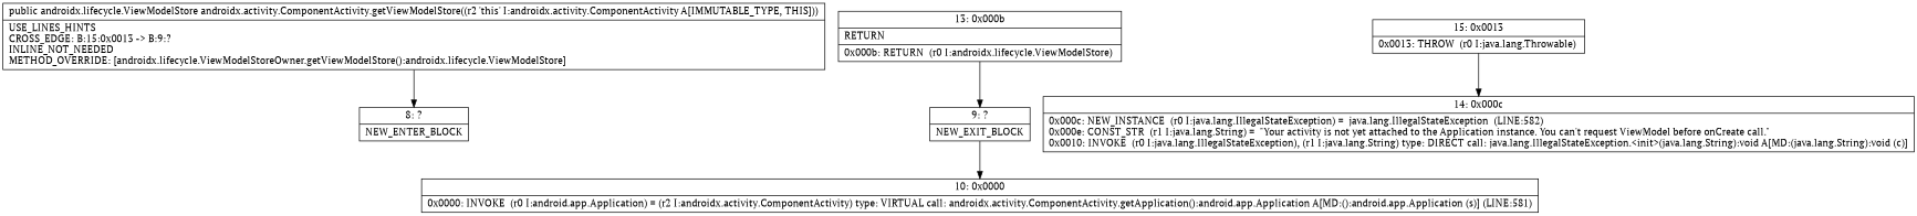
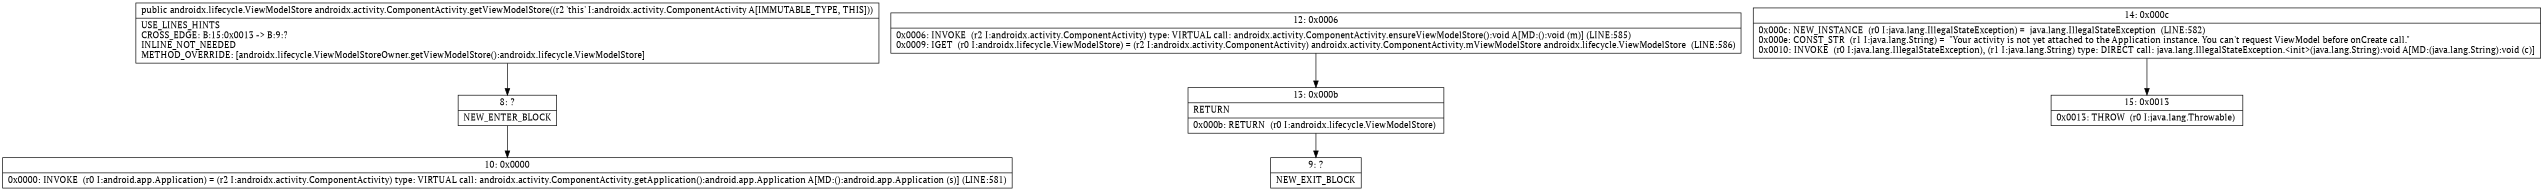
  digraph {
    fontname="PT Serif"
    node [fontname="PT Serif" shape=record]
    edge [fontname="PT Serif"]
    n1 [label="{8\:\ ?|NEW_ENTER_BLOCK\l}"]
    n2 [label="{10\:\ 0x0000|0x0000: INVOKE  (r0 I:android.app.Application) = (r2 I:androidx.activity.ComponentActivity) type: VIRTUAL call: androidx.activity.ComponentActivity.getApplication():android.app.Application A[MD:():android.app.Application (s)] (LINE:581)\l}"]
+   n3 [label="{12\:\ 0x0006|0x0006: INVOKE  (r2 I:androidx.activity.ComponentActivity) type: VIRTUAL call: androidx.activity.ComponentActivity.ensureViewModelStore():void A[MD:():void (m)] (LINE:585)\l0x0009: IGET  (r0 I:androidx.lifecycle.ViewModelStore) = (r2 I:androidx.activity.ComponentActivity) androidx.activity.ComponentActivity.mViewModelStore androidx.lifecycle.ViewModelStore  (LINE:586)\l}"]
    n4 [label="{13\:\ 0x000b|RETURN\l|0x000b: RETURN  (r0 I:androidx.lifecycle.ViewModelStore) \l}"]
    n5 [label="{14\:\ 0x000c|0x000c: NEW_INSTANCE  (r0 I:java.lang.IllegalStateException) =  java.lang.IllegalStateException  (LINE:582)\l0x000e: CONST_STR  (r1 I:java.lang.String) =  \"Your activity is not yet attached to the Application instance. You can't request ViewModel before onCreate call.\" \l0x0010: INVOKE  (r0 I:java.lang.IllegalStateException), (r1 I:java.lang.String) type: DIRECT call: java.lang.IllegalStateException.\<init\>(java.lang.String):void A[MD:(java.lang.String):void (c)]\l}"]
    n6 [label="{15\:\ 0x0013|0x0013: THROW  (r0 I:java.lang.Throwable) \l}"]
    n7 [label="{9\:\ ?|NEW_EXIT_BLOCK\l}"]
    n8 [label="{public androidx.lifecycle.ViewModelStore androidx.activity.ComponentActivity.getViewModelStore((r2 'this' I:androidx.activity.ComponentActivity A[IMMUTABLE_TYPE, THIS]))  | USE_LINES_HINTS\lCROSS_EDGE: B:15:0x0013 \-\> B:9:?\lINLINE_NOT_NEEDED\lMETHOD_OVERRIDE: [androidx.lifecycle.ViewModelStoreOwner.getViewModelStore():androidx.lifecycle.ViewModelStore]\l}"]
-   n7 -> n2
+   n1 -> n2
+   n3 -> n4
    n4 -> n7
-   n6 -> n5
+   n5 -> n6
    n8 -> n1
  }
